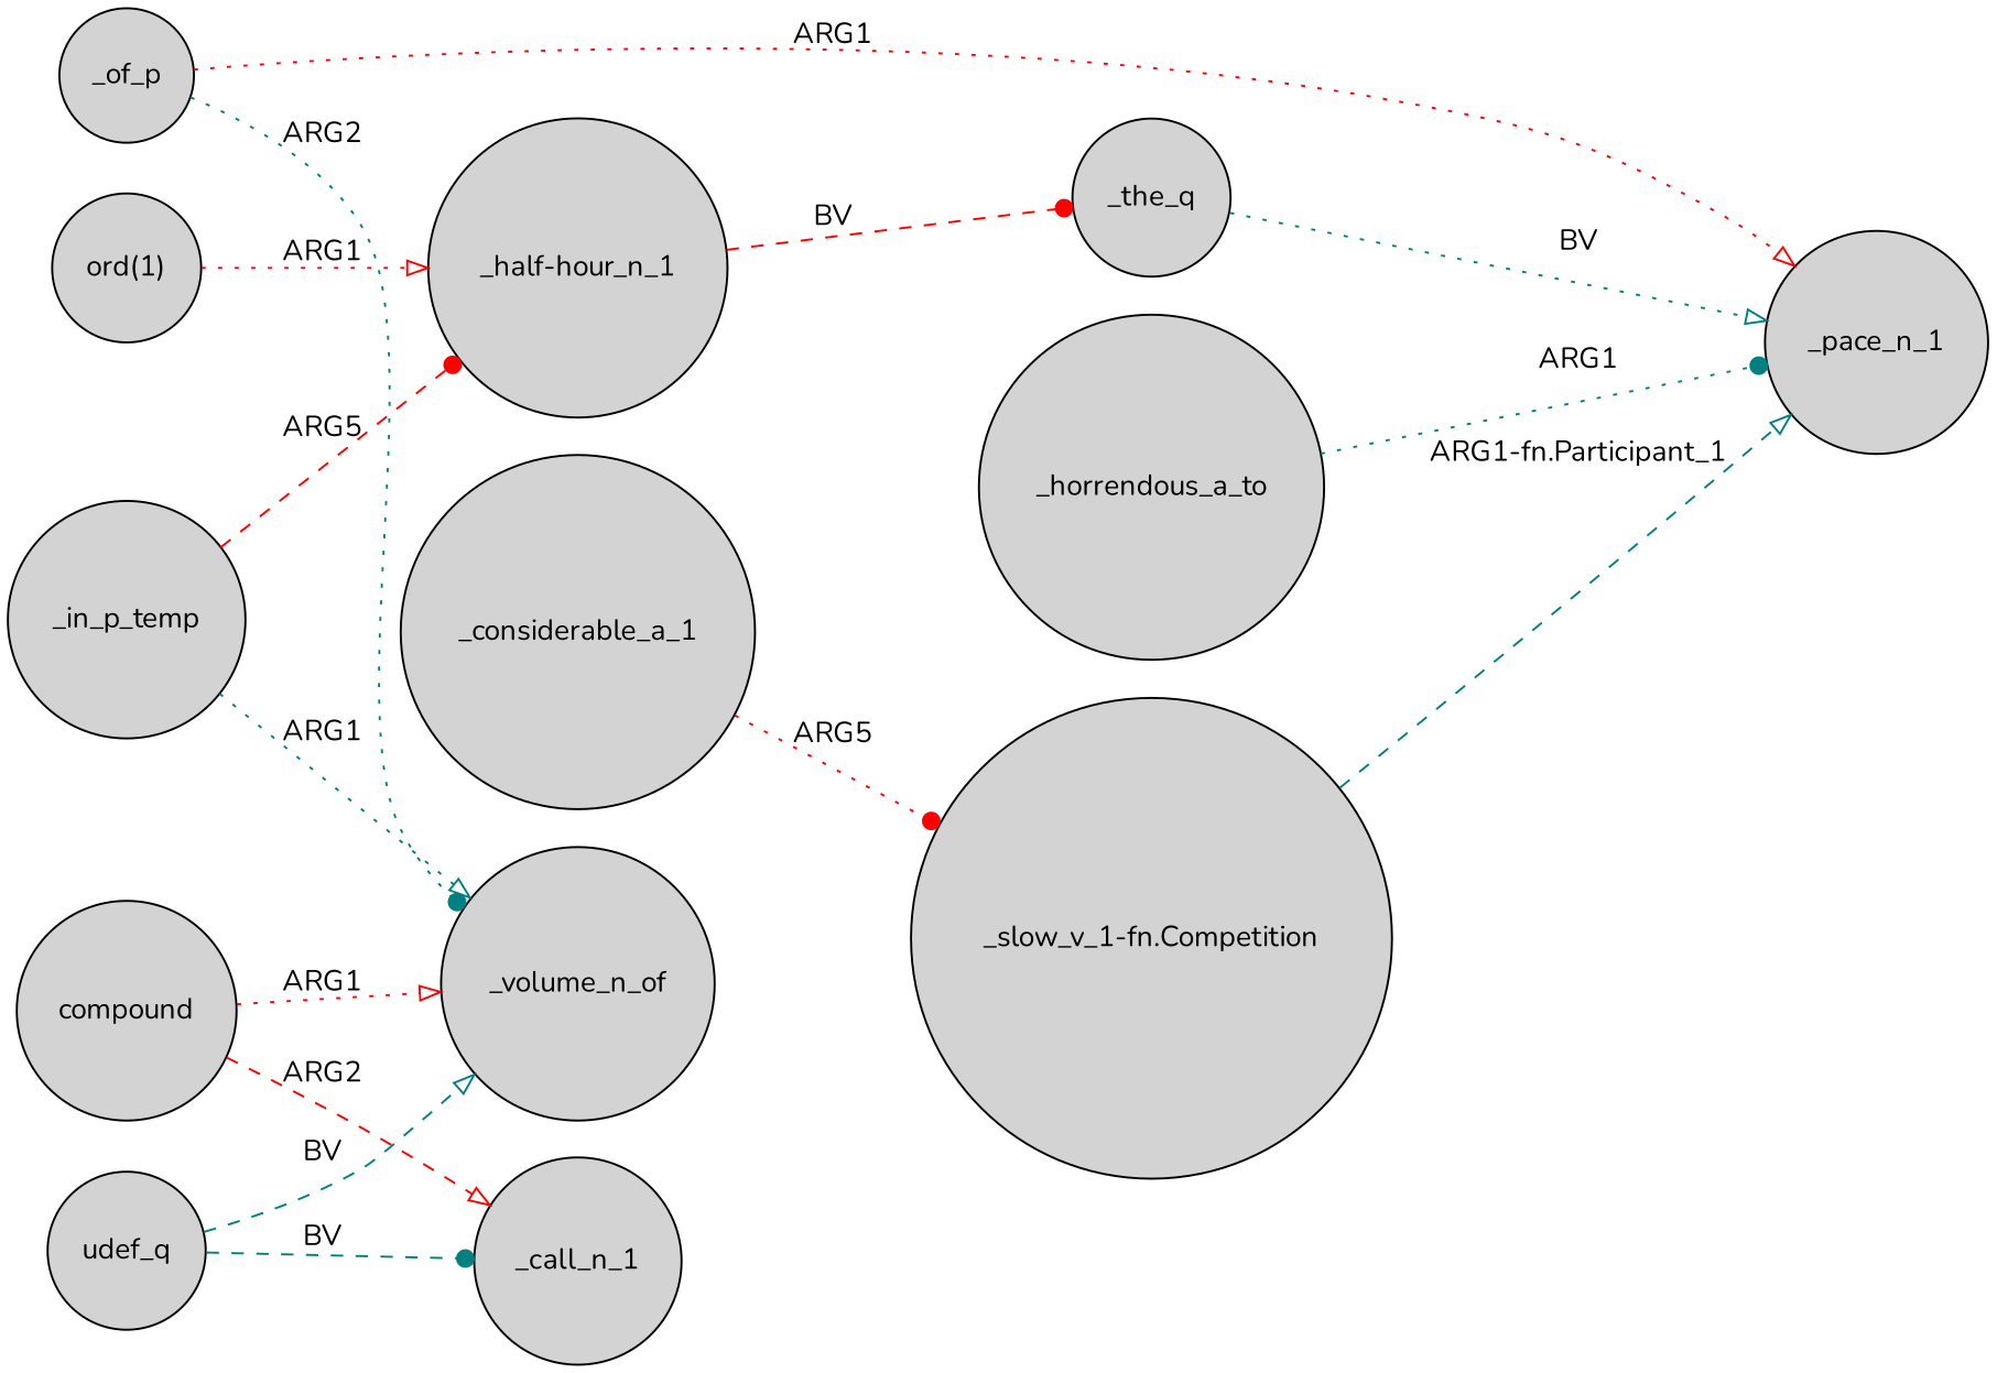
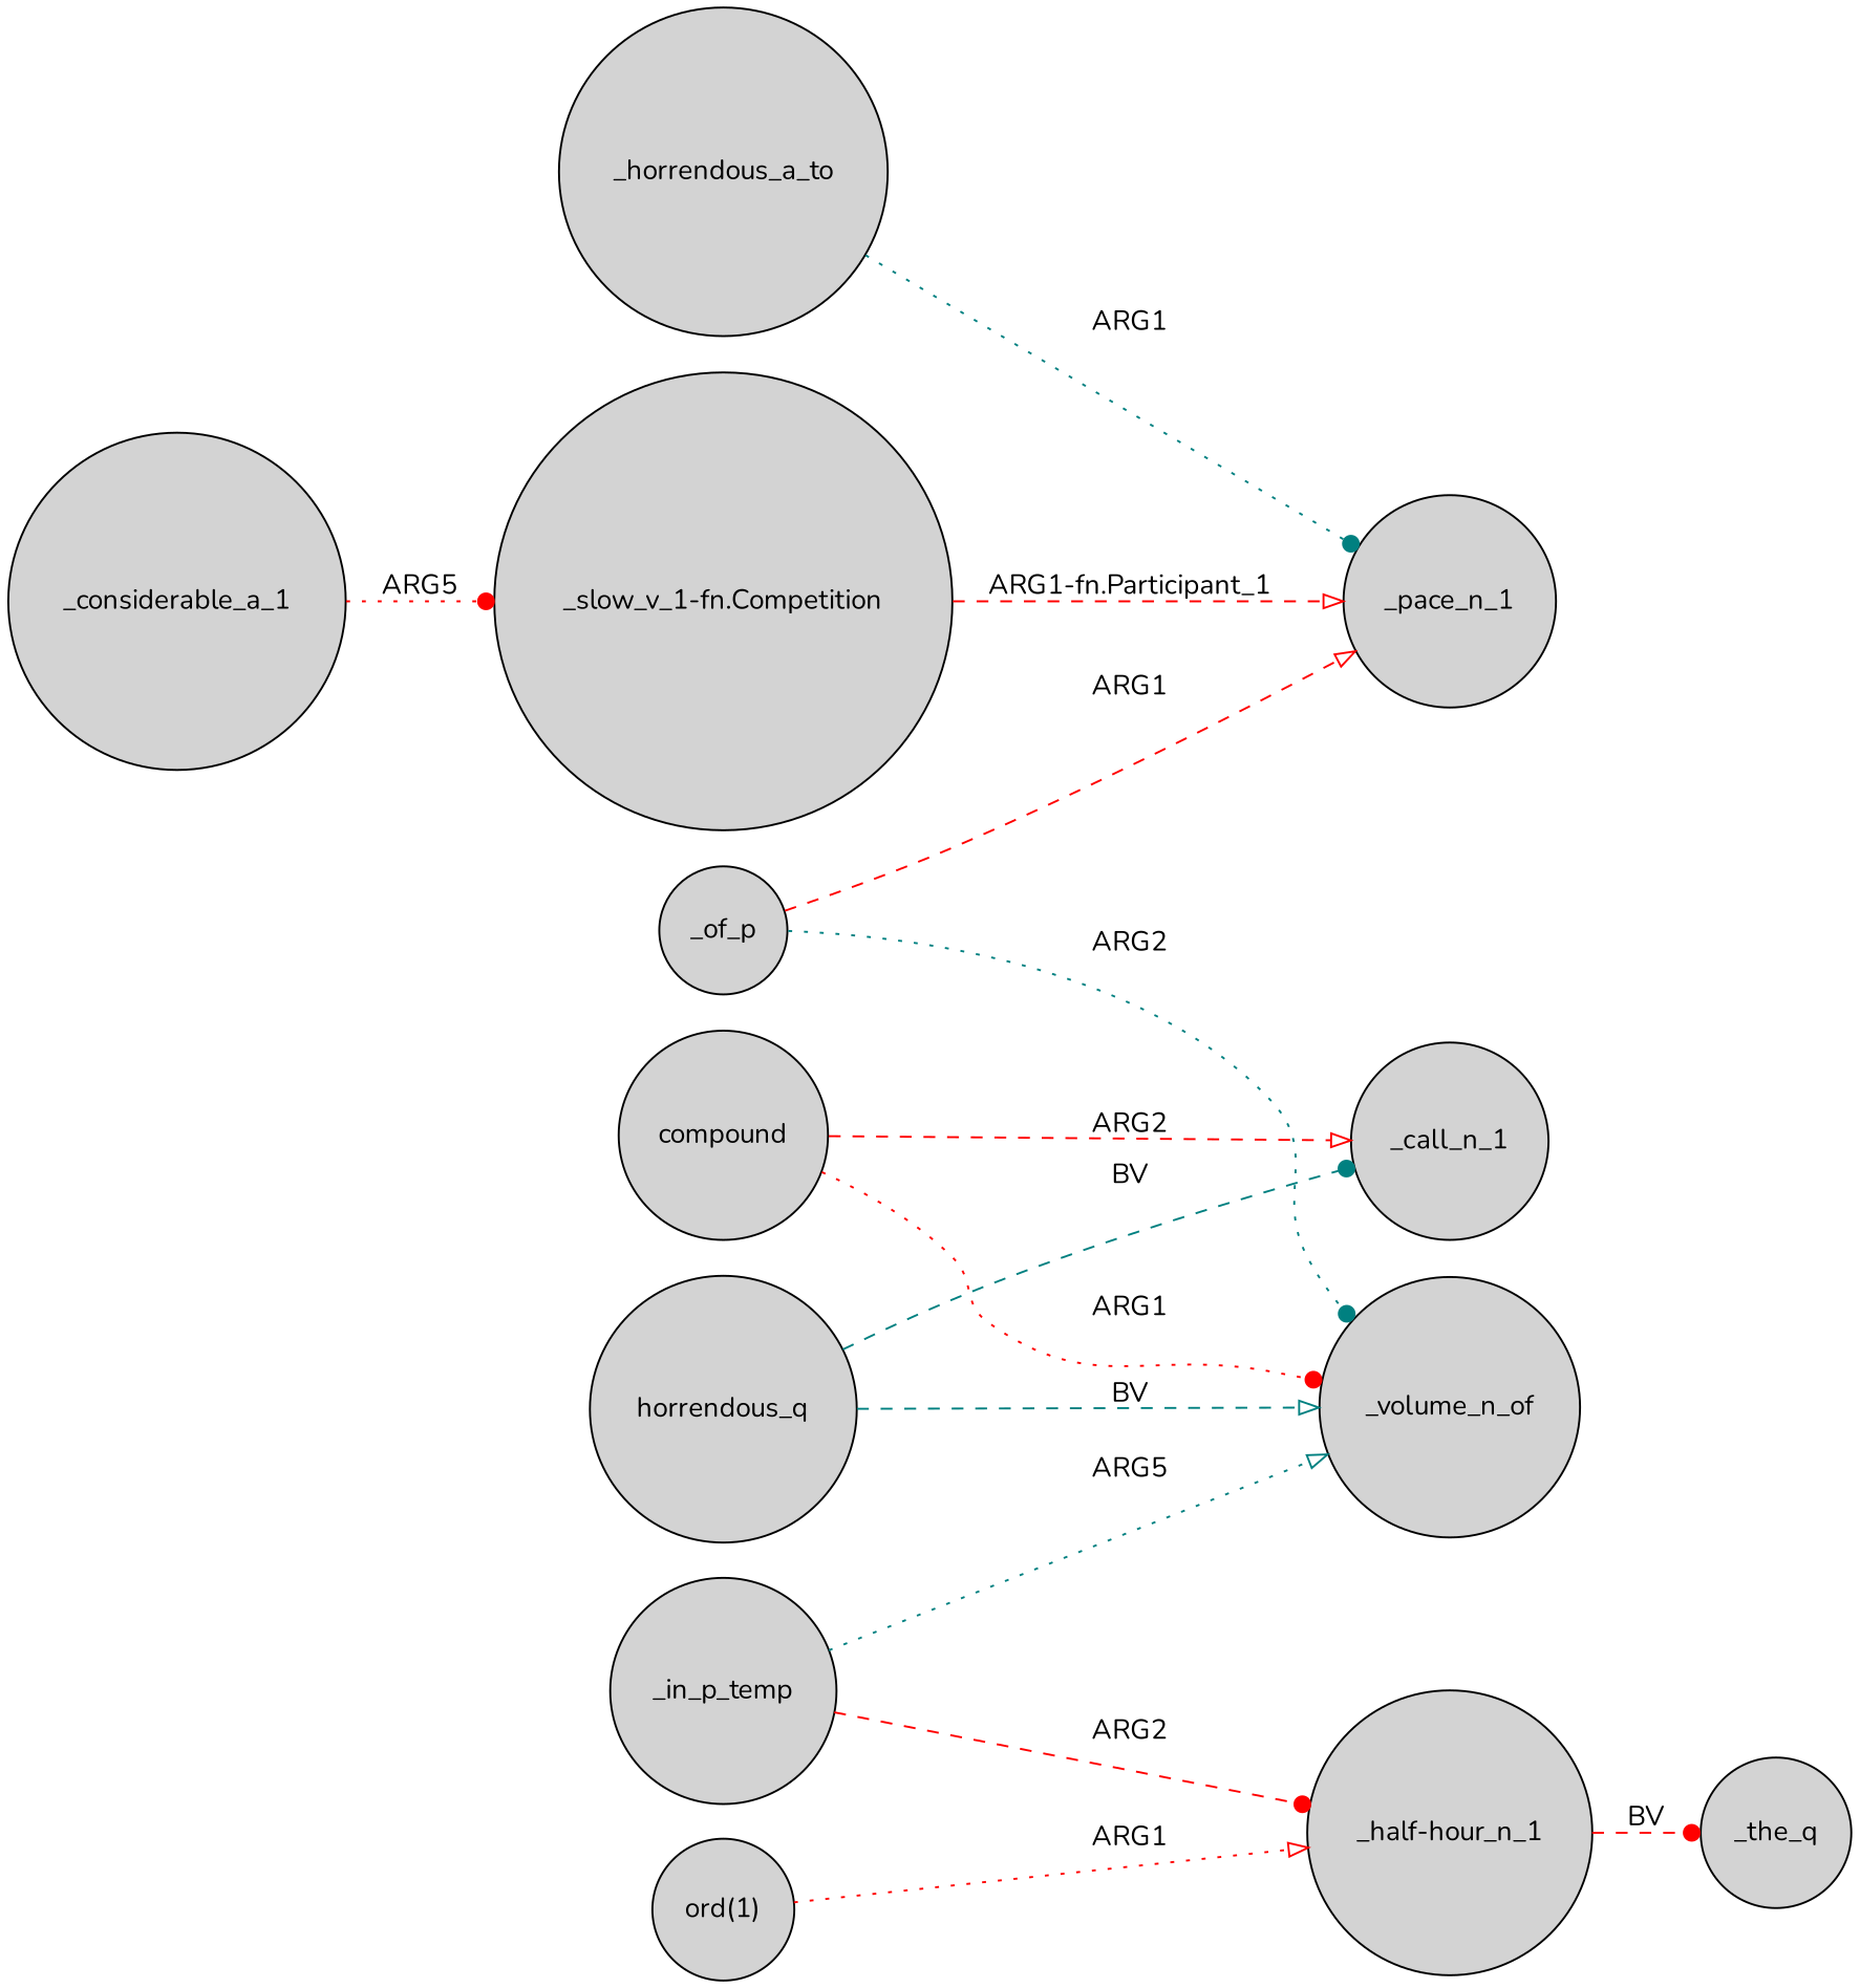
  digraph {
    fontname=Nunito
    rankdir=LR
    node [fontname=Nunito shape=circle style=filled]
    edge [arrowhead=onormal color=red fontname=Nunito style=dotted]
    _of_p
    _pace_n_1
    _volume_n_of
    _the_q
    "_half-hour_n_1"
    _horrendous_a_to
    "ord(1)"
    compound
    _call_n_1
    _considerable_a_1
    "_slow_v_1-fn.Competition"
-   udef_q
+   udef_q [label=horrendous_q]
    _in_p_temp
-   _of_p -> _pace_n_1 [label=ARG1]
+   _of_p -> _pace_n_1 [label=ARG1 style=dashed]
    _of_p -> _volume_n_of [arrowhead=dot color=teal label=ARG2]
-   _the_q -> _pace_n_1 [color=teal label=BV]
    "_half-hour_n_1" -> _the_q [arrowhead=dot label=BV style=dashed]
    _horrendous_a_to -> _pace_n_1 [arrowhead=dot color=teal label=ARG1]
    "ord(1)" -> "_half-hour_n_1" [label=ARG1]
-   compound -> _volume_n_of [label=ARG1]
+   compound -> _volume_n_of [arrowhead=dot label=ARG1]
    compound -> _call_n_1 [label=ARG2 style=dashed]
    _considerable_a_1 -> "_slow_v_1-fn.Competition" [arrowhead=dot label=ARG5]
-   "_slow_v_1-fn.Competition" -> _pace_n_1 [color=teal label="ARG1-fn.Participant_1" style=dashed]
+   "_slow_v_1-fn.Competition" -> _pace_n_1 [label="ARG1-fn.Participant_1" style=dashed]
    udef_q -> _volume_n_of [color=teal label=BV style=dashed]
    udef_q -> _call_n_1 [arrowhead=dot color=teal label=BV style=dashed]
-   _in_p_temp -> _volume_n_of [color=teal label=ARG1]
-   _in_p_temp -> "_half-hour_n_1" [arrowhead=dot label=ARG5 style=dashed]
+   _in_p_temp -> _volume_n_of [color=teal label=ARG5]
+   _in_p_temp -> "_half-hour_n_1" [arrowhead=dot label=ARG2 style=dashed]
  }
